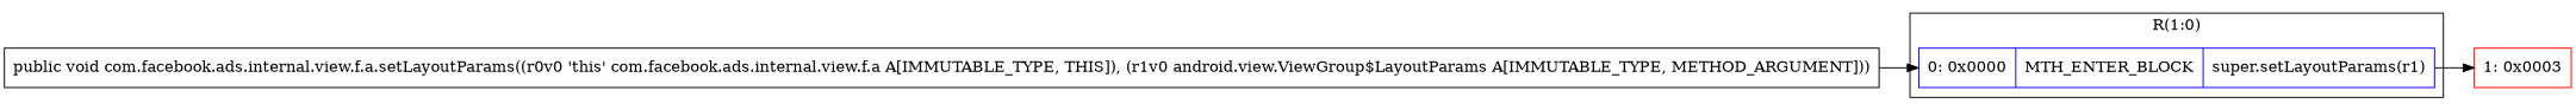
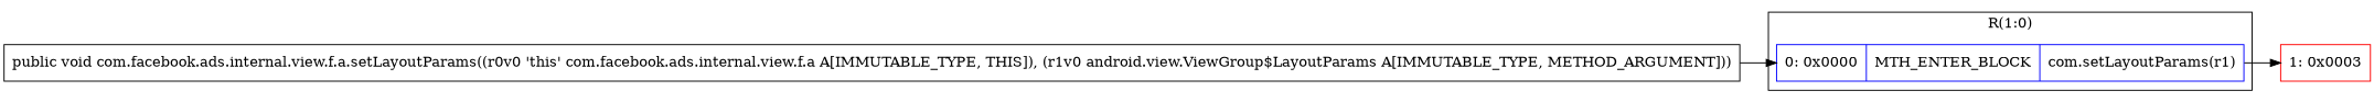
  digraph {
    rankdir=LR
    node [shape=record]
-   n1 [color=blue label="{0\:\ 0x0000|MTH_ENTER_BLOCK\l|super.setLayoutParams(r1)\l}"]
+   n1 [color=blue label="{0\:\ 0x0000|MTH_ENTER_BLOCK\l|com.setLayoutParams(r1)\l}"]
    n2 [color=red label="{1\:\ 0x0003}"]
    n3 [label="{public void com.facebook.ads.internal.view.f.a.setLayoutParams((r0v0 'this' com.facebook.ads.internal.view.f.a A[IMMUTABLE_TYPE, THIS]), (r1v0 android.view.ViewGroup$LayoutParams A[IMMUTABLE_TYPE, METHOD_ARGUMENT])) }"]
    subgraph cluster_1 {
      label="R(1:0)"
      n1
    }
    n1 -> n2
    n3 -> n1
  }
